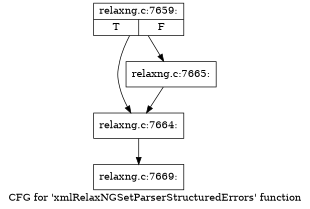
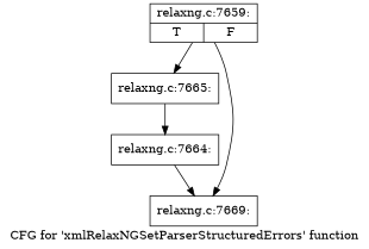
  digraph {
    label="CFG for 'xmlRelaxNGSetParserStructuredErrors' function"
    node [shape=record]
    n1 [label="{relaxng.c:7659:|{<s0>T|<s1>F}}"]
    n2 [label="{relaxng.c:7664:}"]
    n3 [label="{relaxng.c:7665:}"]
    n4 [label="{relaxng.c:7669:}"]
-   n1 -> n2
+   n1 -> n4
    n1 -> n3
    n2 -> n4
    n3 -> n2
  }
